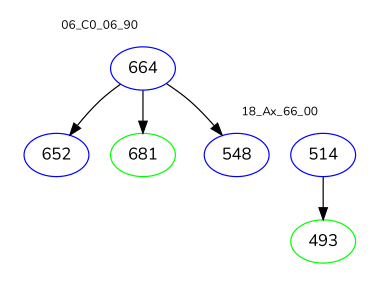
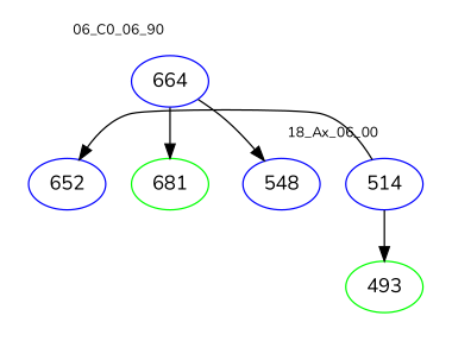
  digraph {
    fontname=Nunito
    node [color=blue fontname=Nunito]
    edge [color=black fontname=Nunito]
    n1 [label=514]
    n2 [color=green label=493]
    n3 [label=548]
    n4 [label=664]
    n5 [label=652]
    n6 [color=green label=681]
    subgraph cluster_1 {
      color=white
      fontsize=10
-     label="18_Ax_66_00"
+     label="18_Ax_06_00"
      n1
      n2
      n3
    }
    subgraph cluster_2 {
      color=white
      fontsize=10
      label="06_C0_06_90"
      n4
      n5
      n6
    }
    n1 -> n2
    n4 -> n3
-   n4 -> n5
+   n1 -> n5
    n4 -> n6
  }
